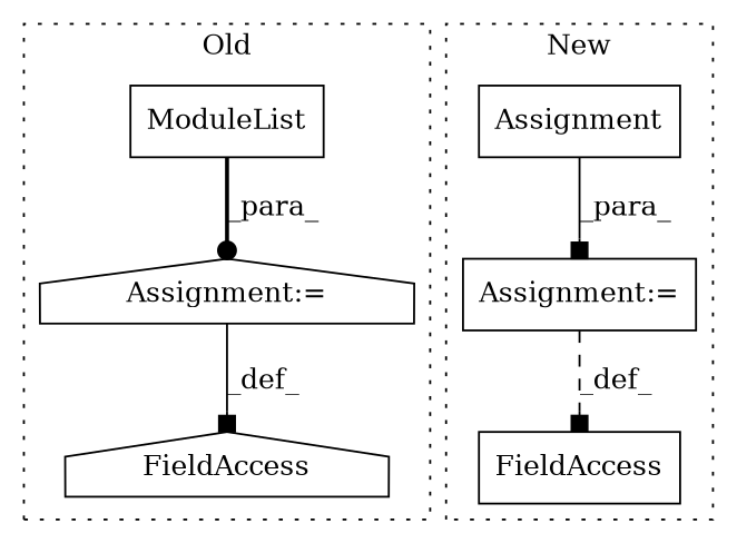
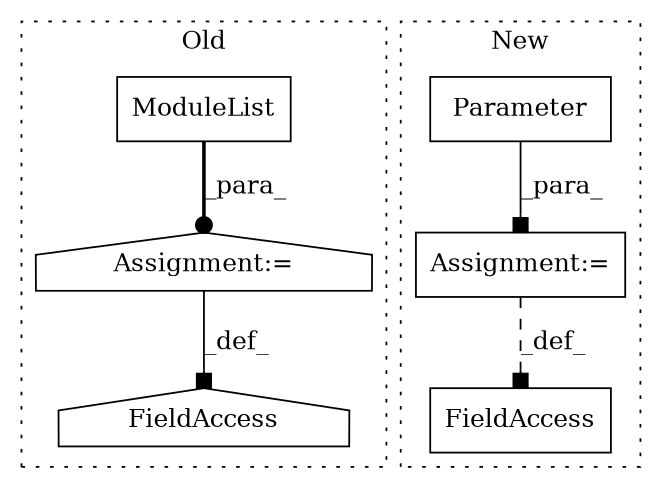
  digraph {
    node [a=32 l=1 shape=box]
    edge [style=solid arrowhead=box]
    n1 [l="11,1" label=ModuleList s="6954,6970"]
    n2 [a=22 l=20 label=FieldAccess s=6930 shape=house]
    n3 [a=7 label="Assignment:=" s=6950 shape=house]
-   n4 [l="10,1" label=Assignment s="10806,10870"]
+   n4 [l="10,1" label=Parameter s="10806,10870"]
    n5 [a=22 l=12 label=FieldAccess s=10877]
    n6 [a=7 label="Assignment:=" s=10802]
    subgraph cluster_1 {
      label=Old
      style=dotted
      n1
      n2
      n3
    }
    subgraph cluster_2 {
      label=New
      style=dotted
      n4
      n5
      n6
    }
    n1 -> n3 [label=_para_ style=bold arrowhead=dot]
    n3 -> n2 [label=_def_]
    n4 -> n6 [label=_para_]
    n6 -> n5 [label=_def_ style=dashed]
  }
